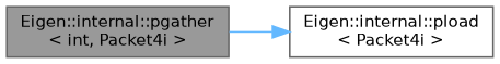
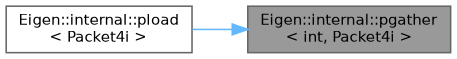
  digraph {
    rankdir=LR
    node [fontname=Helvetica fontsize=10 shape=box style=filled]
    n1 [color=gray40 fillcolor=grey60 fontcolor=black height=0.2 label="Eigen::internal::pgather\l\< int, Packet4i \>" width=0.4]
    n2 [color=grey40 fillcolor=white height=0.2 label="Eigen::internal::pload\l\< Packet4i \>" width=0.4]
-   n1 -> n2 [color=steelblue1 fontname=Helvetica fontsize=10 labelfontname=Helvetica labelfontsize=10 style=solid]
+   n2 -> n1 [color=steelblue1 fontname=Helvetica fontsize=10 labelfontname=Helvetica labelfontsize=10 style=solid]
  }
